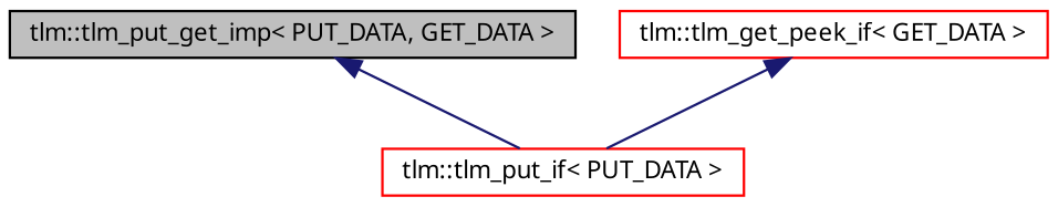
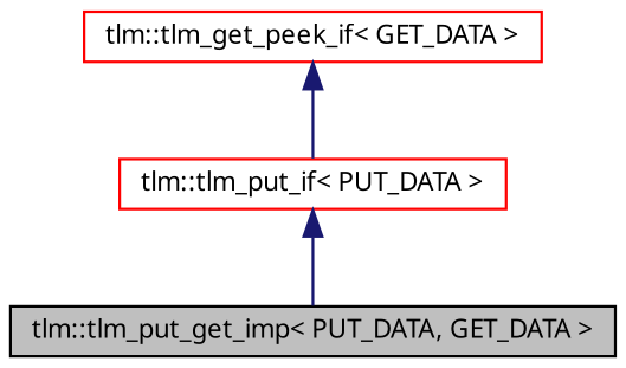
  digraph {
    fontname="Noto Sans"
    node [color=red fillcolor=white fontname="Noto Sans" fontsize=10 shape=record style=filled]
    edge [color=midnightblue dir=back fontname="Noto Sans" fontsize=10 labelfontname=FreeSans labelfontsize=10 style=solid]
    n1 [color=black fillcolor=grey75 fontcolor=black height=0.2 label="tlm::tlm_put_get_imp\< PUT_DATA, GET_DATA \>" width=0.4]
    n2 [height=0.2 label="tlm::tlm_put_if\< PUT_DATA \>" width=0.4]
    n3 [height=0.2 label="tlm::tlm_get_peek_if\< GET_DATA \>" width=0.4]
-   n1 -> n2
+   n2 -> n1
    n3 -> n2
  }
